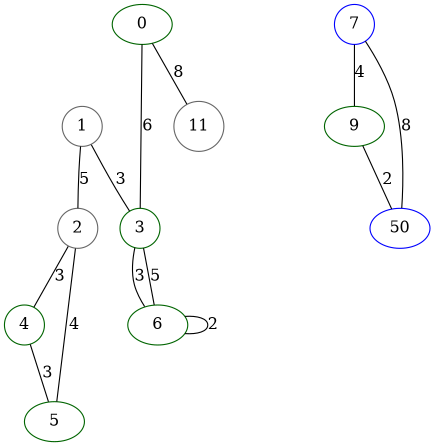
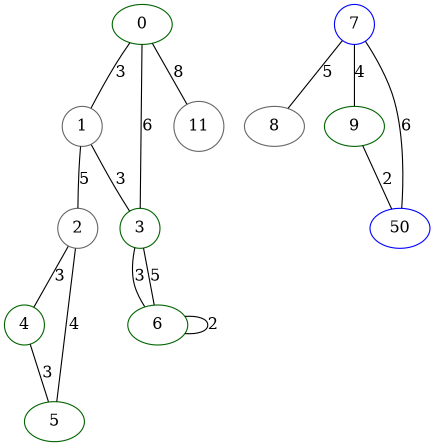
  graph {
    node [color=darkgreen shape=circle weight=1]
    1 [color=gray40]
    0 [shape=ellipse]
    3
    11 [color=gray40 weight=4]
    2 [color=gray40]
    6 [shape=ellipse weight=2]
    4
    5 [shape=ellipse]
    7 [color=blue]
+   8 [color=gray40 shape=ellipse]
    9 [shape=ellipse]
    n12 [color=blue label=50 shape=ellipse]
    1 -- 3 [label=3]
    1 -- 2 [label=5]
+   0 -- 1 [label=3]
    0 -- 3 [label=6]
    0 -- 11 [label=8]
    3 -- 6 [label=3]
    3 -- 6 [label=5]
    2 -- 4 [label=3]
    2 -- 5 [label=4]
    6 -- 6 [label=2]
    4 -- 5 [label=3]
+   7 -- 8 [label=5]
    7 -- 9 [label=4]
-   7 -- n12 [label=8]
+   7 -- n12 [label=6]
    9 -- n12 [label=2]
  }
